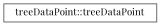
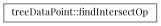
  digraph {
    rankdir=LR
    fontname="Playfair Display"
-   n1 [color=grey40 fillcolor=white fontname="Playfair Display" fontsize=10 height=0.2 label="treeDataPoint::treeDataPoint" shape=box style=filled width=0.4]
+   n1 [color=grey40 fillcolor=white fontname="Playfair Display" fontsize=10 height=0.2 label="treeDataPoint::findIntersectOp" shape=box style=filled width=0.4]
  }
